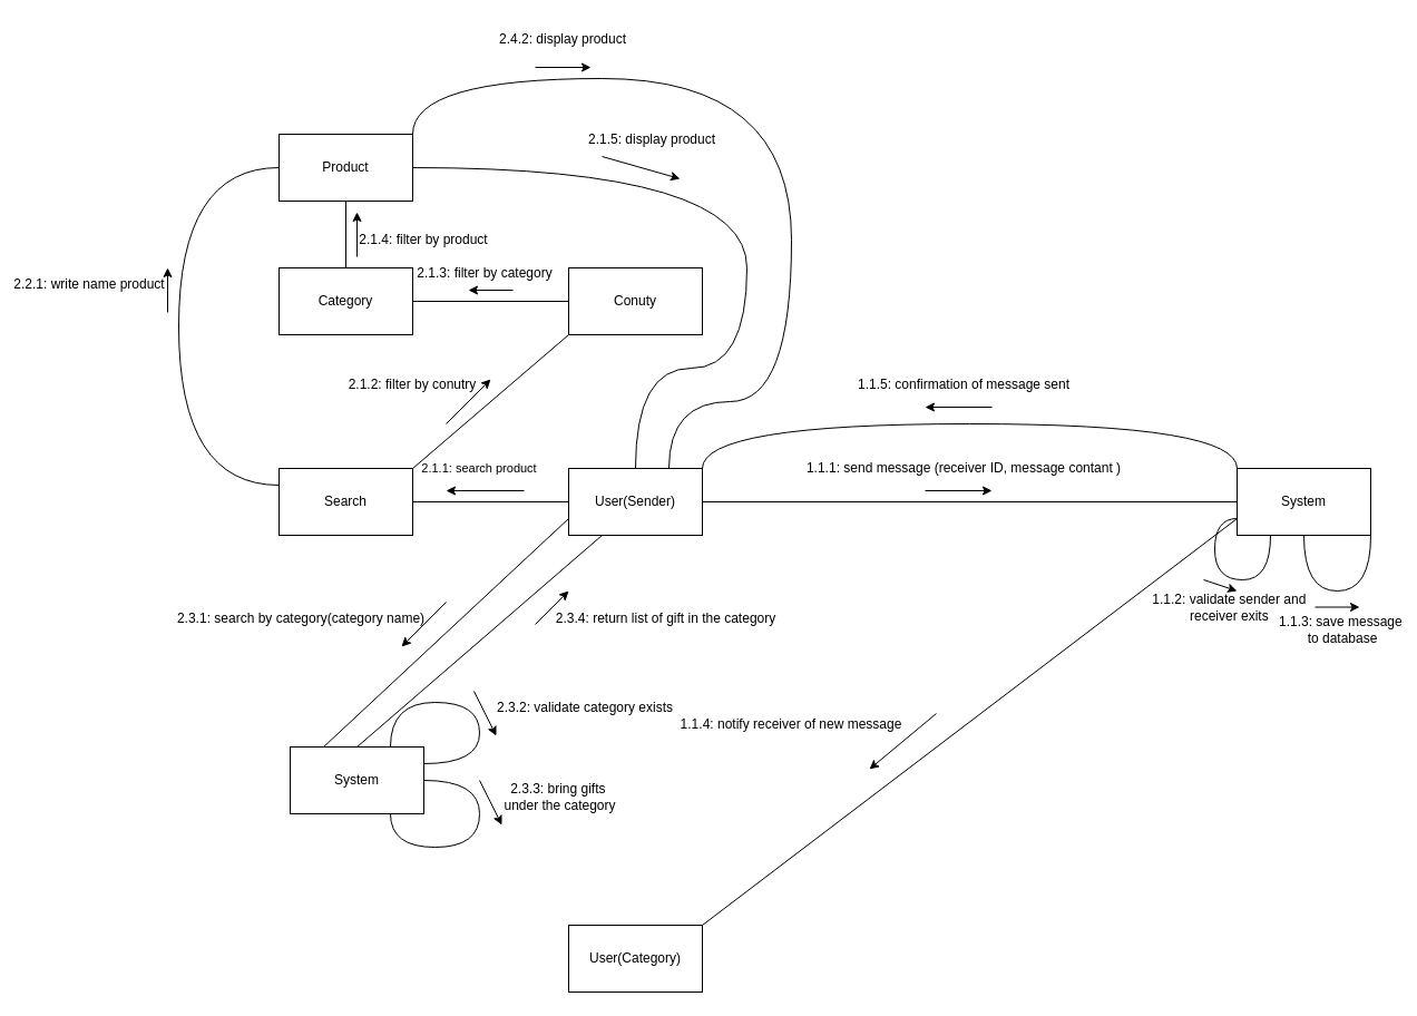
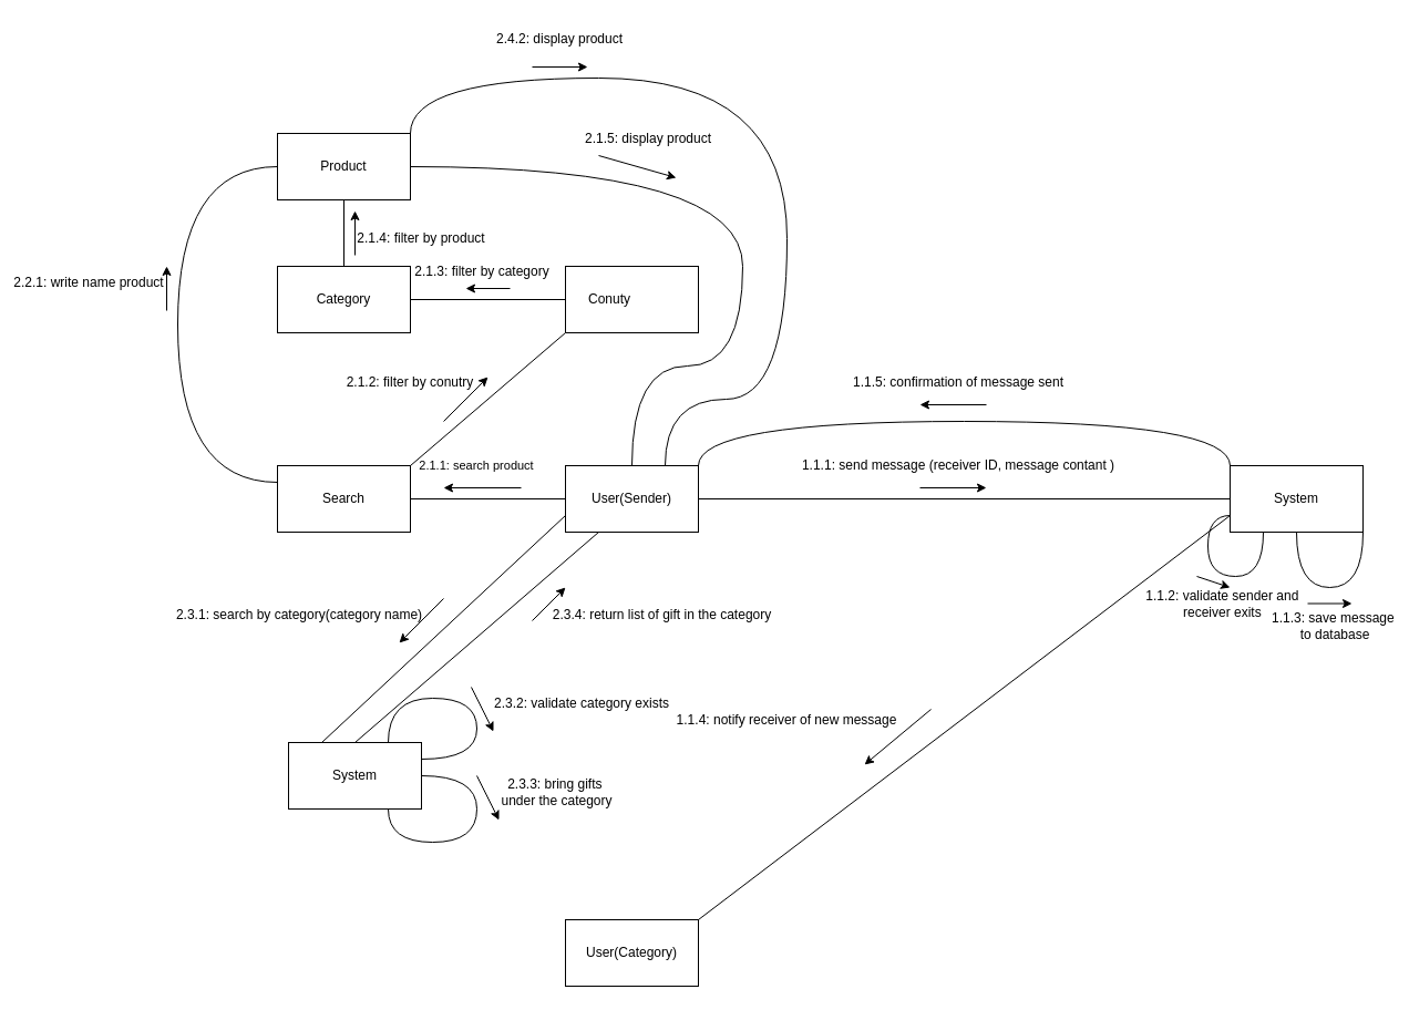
  <mxCell id="0" />
  <mxCell id="1" parent="0" />
  <mxCell id="2" value="" style="rounded=0;whiteSpace=wrap;html=1;" vertex="1" parent="1"><mxGeometry x="510" y="420" width="120" height="60" as="geometry" /></mxCell>
  <mxCell id="3" value="User(Sender)" style="text;html=1;align=center;verticalAlign=middle;whiteSpace=wrap;rounded=0;" vertex="1" parent="1"><mxGeometry x="530" y="435" width="80" height="30" as="geometry" /></mxCell>
  <mxCell id="4" value="" style="rounded=0;whiteSpace=wrap;html=1;" vertex="1" parent="1"><mxGeometry x="1110" y="420" width="120" height="60" as="geometry" /></mxCell>
  <mxCell id="5" value="System" style="text;html=1;align=center;verticalAlign=middle;whiteSpace=wrap;rounded=0;" vertex="1" parent="1"><mxGeometry x="1140" y="435" width="60" height="30" as="geometry" /></mxCell>
  <mxCell id="6" value="" style="rounded=0;whiteSpace=wrap;html=1;" vertex="1" parent="1"><mxGeometry x="510" y="830" width="120" height="60" as="geometry" /></mxCell>
  <mxCell id="7" value="User(Category)" style="text;html=1;align=center;verticalAlign=middle;whiteSpace=wrap;rounded=0;" vertex="1" parent="1"><mxGeometry x="525" y="845" width="90" height="30" as="geometry" /></mxCell>
  <mxCell id="8" value="" style="endArrow=none;html=1;rounded=0;exitX=1;exitY=0.5;exitDx=0;exitDy=0;entryX=0;entryY=0.5;entryDx=0;entryDy=0;" edge="1" parent="1" source="2" target="4"><mxGeometry width="50" height="50" relative="1" as="geometry"><mxPoint x="680" y="470" as="sourcePoint" /><mxPoint x="730" y="420" as="targetPoint" /></mxGeometry></mxCell>
  <mxCell id="9" value="" style="endArrow=classic;html=1;rounded=0;" edge="1" parent="1"><mxGeometry width="50" height="50" relative="1" as="geometry"><mxPoint x="830" y="440" as="sourcePoint" /><mxPoint x="890" y="440" as="targetPoint" /></mxGeometry></mxCell>
  <mxCell id="10" value="&lt;span style=&quot;text-wrap-mode: nowrap;&quot;&gt;1.1.1: send message (receiver ID, message contant )&lt;/span&gt;" style="text;html=1;align=center;verticalAlign=middle;whiteSpace=wrap;rounded=0;" vertex="1" parent="1"><mxGeometry x="730" y="405" width="270" height="30" as="geometry" /></mxCell>
  <mxCell id="11" value="" style="endArrow=none;html=1;rounded=0;entryX=0;entryY=0.75;entryDx=0;entryDy=0;edgeStyle=orthogonalEdgeStyle;curved=1;exitX=0.25;exitY=1;exitDx=0;exitDy=0;" edge="1" parent="1" source="4" target="4"><mxGeometry width="50" height="50" relative="1" as="geometry"><mxPoint x="1080" y="580" as="sourcePoint" /><mxPoint x="1070" y="490" as="targetPoint" /><Array as="points"><mxPoint x="1140" y="520" /><mxPoint x="1090" y="520" /><mxPoint x="1090" y="465" /></Array></mxGeometry></mxCell>
  <mxCell id="12" value="" style="endArrow=classic;html=1;rounded=0;" edge="1" parent="1"><mxGeometry width="50" height="50" relative="1" as="geometry"><mxPoint x="1080" y="520" as="sourcePoint" /><mxPoint x="1110" y="530" as="targetPoint" /></mxGeometry></mxCell>
  <mxCell id="13" value="&lt;span style=&quot;text-wrap-mode: nowrap;&quot;&gt;1.1.2: validate sender and&amp;nbsp;&lt;/span&gt;&lt;div style=&quot;text-wrap-mode: nowrap;&quot;&gt;receiver exits&amp;nbsp;&lt;/div&gt;" style="text;html=1;align=center;verticalAlign=middle;whiteSpace=wrap;rounded=0;" vertex="1" parent="1"><mxGeometry x="1040" y="530" width="130" height="30" as="geometry" /></mxCell>
  <mxCell id="14" value="" style="endArrow=none;html=1;rounded=0;exitX=0.5;exitY=1;exitDx=0;exitDy=0;edgeStyle=orthogonalEdgeStyle;curved=1;entryX=1;entryY=1;entryDx=0;entryDy=0;" edge="1" parent="1" source="4" target="4"><mxGeometry width="50" height="50" relative="1" as="geometry"><mxPoint x="1200" y="590" as="sourcePoint" /><mxPoint x="1250" y="540" as="targetPoint" /><Array as="points"><mxPoint x="1170" y="530" /><mxPoint x="1230" y="530" /></Array></mxGeometry></mxCell>
  <mxCell id="15" value="" style="endArrow=classic;html=1;rounded=0;" edge="1" parent="1"><mxGeometry width="50" height="50" relative="1" as="geometry"><mxPoint x="1180" y="544.5" as="sourcePoint" /><mxPoint x="1220" y="544.5" as="targetPoint" /></mxGeometry></mxCell>
  <mxCell id="16" value="&lt;span style=&quot;text-wrap-mode: nowrap;&quot;&gt;1.1.3: save message&amp;nbsp;&lt;/span&gt;&lt;div style=&quot;text-wrap-mode: nowrap;&quot;&gt;to database&lt;/div&gt;" style="text;html=1;align=center;verticalAlign=middle;whiteSpace=wrap;rounded=0;" vertex="1" parent="1"><mxGeometry x="1160" y="550" width="90" height="30" as="geometry" /></mxCell>
  <mxCell id="17" value="" style="endArrow=none;html=1;rounded=0;entryX=0;entryY=0.75;entryDx=0;entryDy=0;exitX=1;exitY=0;exitDx=0;exitDy=0;" edge="1" parent="1" source="6" target="4"><mxGeometry width="50" height="50" relative="1" as="geometry"><mxPoint x="970" y="550" as="sourcePoint" /><mxPoint x="1020" y="500" as="targetPoint" /></mxGeometry></mxCell>
  <mxCell id="18" value="" style="endArrow=classic;html=1;rounded=0;" edge="1" parent="1"><mxGeometry width="50" height="50" relative="1" as="geometry"><mxPoint x="840" y="640" as="sourcePoint" /><mxPoint x="780" y="690" as="targetPoint" /></mxGeometry></mxCell>
  <mxCell id="19" value="&lt;span style=&quot;text-wrap-mode: nowrap;&quot;&gt;1.1.4: notify receiver of new message&lt;/span&gt;" style="text;html=1;align=center;verticalAlign=middle;whiteSpace=wrap;rounded=0;" vertex="1" parent="1"><mxGeometry x="620" y="630" width="180" height="40" as="geometry" /></mxCell>
  <mxCell id="20" value="" style="endArrow=none;html=1;rounded=0;edgeStyle=orthogonalEdgeStyle;curved=1;entryX=0;entryY=0;entryDx=0;entryDy=0;exitX=1;exitY=0;exitDx=0;exitDy=0;" edge="1" parent="1" source="2" target="4"><mxGeometry width="50" height="50" relative="1" as="geometry"><mxPoint x="810" y="380" as="sourcePoint" /><mxPoint x="860" y="330" as="targetPoint" /><Array as="points"><mxPoint x="630" y="380" /><mxPoint x="1110" y="380" /></Array></mxGeometry></mxCell>
  <mxCell id="21" value="" style="endArrow=classic;html=1;rounded=0;" edge="1" parent="1"><mxGeometry width="50" height="50" relative="1" as="geometry"><mxPoint x="890" y="365" as="sourcePoint" /><mxPoint x="830" y="365" as="targetPoint" /></mxGeometry></mxCell>
  <mxCell id="22" value="&lt;span style=&quot;text-wrap-mode: nowrap;&quot;&gt;1.1.5: confirmation of message sent&lt;/span&gt;" style="text;html=1;align=center;verticalAlign=middle;whiteSpace=wrap;rounded=0;" vertex="1" parent="1"><mxGeometry x="770" y="330" width="190" height="30" as="geometry" /></mxCell>
  <mxCell id="23" value="" style="rounded=0;whiteSpace=wrap;html=1;" vertex="1" parent="1"><mxGeometry x="250" y="420" width="120" height="60" as="geometry" /></mxCell>
  <mxCell id="24" value="Search" style="text;html=1;align=center;verticalAlign=middle;whiteSpace=wrap;rounded=0;" vertex="1" parent="1"><mxGeometry x="280" y="435" width="60" height="30" as="geometry" /></mxCell>
  <mxCell id="25" value="" style="rounded=0;whiteSpace=wrap;html=1;" vertex="1" parent="1"><mxGeometry x="510" y="240" width="120" height="60" as="geometry" /></mxCell>
- <mxCell id="26" value="Conuty" style="text;html=1;align=center;verticalAlign=middle;whiteSpace=wrap;rounded=0;" vertex="1" parent="1"><mxGeometry x="540" y="255" width="60" height="30" as="geometry" /></mxCell>
+ <mxCell id="26" value="Conuty" style="text;html=1;align=center;verticalAlign=middle;whiteSpace=wrap;rounded=0;" vertex="1" parent="1"><mxGeometry x="520" y="255" width="60" height="30" as="geometry" /></mxCell>
  <mxCell id="27" value="" style="rounded=0;whiteSpace=wrap;html=1;" vertex="1" parent="1"><mxGeometry x="250" y="240" width="120" height="60" as="geometry" /></mxCell>
  <mxCell id="28" value="Category" style="text;html=1;align=center;verticalAlign=middle;whiteSpace=wrap;rounded=0;" vertex="1" parent="1"><mxGeometry x="280" y="255" width="60" height="30" as="geometry" /></mxCell>
  <mxCell id="29" value="" style="rounded=0;whiteSpace=wrap;html=1;" vertex="1" parent="1"><mxGeometry x="250" y="120" width="120" height="60" as="geometry" /></mxCell>
  <mxCell id="30" value="Product" style="text;html=1;align=center;verticalAlign=middle;whiteSpace=wrap;rounded=0;" vertex="1" parent="1"><mxGeometry x="280" y="135" width="60" height="30" as="geometry" /></mxCell>
  <mxCell id="31" value="" style="endArrow=none;html=1;rounded=0;entryX=0;entryY=0.5;entryDx=0;entryDy=0;exitX=1;exitY=0.5;exitDx=0;exitDy=0;" edge="1" parent="1" source="23" target="2"><mxGeometry width="50" height="50" relative="1" as="geometry"><mxPoint x="410" y="540" as="sourcePoint" /><mxPoint x="460" y="490" as="targetPoint" /></mxGeometry></mxCell>
  <mxCell id="32" value="" style="endArrow=classic;html=1;rounded=0;" edge="1" parent="1"><mxGeometry width="50" height="50" relative="1" as="geometry"><mxPoint y="440" as="sourcePoint" x="470" /><mxPoint x="400" y="440" as="targetPoint" /></mxGeometry></mxCell>
  <mxCell id="33" value="&lt;span style=&quot;font-size: 11px; text-wrap-mode: nowrap; background-color: rgb(255, 255, 255);&quot;&gt;2.1.1: search product&lt;/span&gt;" style="text;html=1;align=center;verticalAlign=middle;whiteSpace=wrap;rounded=0;" vertex="1" parent="1"><mxGeometry x="400" y="405" width="60" height="30" as="geometry" /></mxCell>
  <mxCell id="34" value="" style="endArrow=classic;html=1;rounded=0;" edge="1" parent="1"><mxGeometry width="50" height="50" relative="1" as="geometry"><mxPoint x="400" y="380" as="sourcePoint" /><mxPoint x="440" y="340" as="targetPoint" /></mxGeometry></mxCell>
  <mxCell id="35" value="" style="endArrow=none;html=1;rounded=0;exitX=1;exitY=0;exitDx=0;exitDy=0;entryX=0;entryY=1;entryDx=0;entryDy=0;" edge="1" parent="1" source="23" target="25"><mxGeometry width="50" height="50" relative="1" as="geometry"><mxPoint x="390" as="sourcePoint" y="390" /><mxPoint x="440" y="340" as="targetPoint" /></mxGeometry></mxCell>
  <mxCell id="36" value="&lt;span style=&quot;text-wrap-mode: nowrap;&quot;&gt;2.1.2: filter by conutry&lt;/span&gt;" style="text;html=1;align=center;verticalAlign=middle;whiteSpace=wrap;rounded=0;" vertex="1" parent="1"><mxGeometry x="325" y="330" width="90" height="30" as="geometry" /></mxCell>
  <mxCell id="37" value="" style="endArrow=none;html=1;rounded=0;entryX=0;entryY=0.5;entryDx=0;entryDy=0;exitX=1;exitY=0.5;exitDx=0;exitDy=0;" edge="1" parent="1" source="27" target="25"><mxGeometry width="50" height="50" relative="1" as="geometry"><mxPoint x="410" y="290" as="sourcePoint" /><mxPoint x="460" y="240" as="targetPoint" /></mxGeometry></mxCell>
  <mxCell id="38" value="" style="endArrow=classic;html=1;rounded=0;" edge="1" parent="1"><mxGeometry width="50" height="50" relative="1" as="geometry"><mxPoint x="460" y="260" as="sourcePoint" /><mxPoint x="420" y="260" as="targetPoint" /></mxGeometry></mxCell>
  <mxCell id="39" value="&lt;span style=&quot;text-wrap-mode: nowrap;&quot;&gt;2.1.3: filter by category&lt;/span&gt;" style="text;html=1;align=center;verticalAlign=middle;whiteSpace=wrap;rounded=0;" vertex="1" parent="1"><mxGeometry x="400" y="230" width="70" height="30" as="geometry" /></mxCell>
  <mxCell id="40" value="" style="endArrow=none;html=1;rounded=0;exitX=0.5;exitY=0;exitDx=0;exitDy=0;entryX=0.5;entryY=1;entryDx=0;entryDy=0;" edge="1" parent="1" source="27" target="29"><mxGeometry width="50" height="50" relative="1" as="geometry"><mxPoint x="280" y="230" as="sourcePoint" /><mxPoint x="330" y="180" as="targetPoint" /></mxGeometry></mxCell>
  <mxCell id="41" value="" style="endArrow=classic;html=1;rounded=0;" edge="1" parent="1"><mxGeometry width="50" height="50" relative="1" as="geometry"><mxPoint x="320" y="230" as="sourcePoint" /><mxPoint x="320" y="190" as="targetPoint" /></mxGeometry></mxCell>
  <mxCell id="42" value="&lt;span style=&quot;text-wrap-mode: nowrap;&quot;&gt;2.1.4: filter by product&lt;/span&gt;" style="text;html=1;align=center;verticalAlign=middle;whiteSpace=wrap;rounded=0;" vertex="1" parent="1"><mxGeometry x="350" y="200" width="60" height="30" as="geometry" /></mxCell>
  <mxCell id="43" value="" style="endArrow=none;html=1;rounded=0;edgeStyle=orthogonalEdgeStyle;curved=1;exitX=1;exitY=0.5;exitDx=0;exitDy=0;entryX=0.5;entryY=0;entryDx=0;entryDy=0;" edge="1" parent="1" source="29" target="2"><mxGeometry width="50" height="50" relative="1" as="geometry"><mxPoint x="430" y="160" as="sourcePoint" /><mxPoint x="690" y="150" as="targetPoint" /><Array as="points"><mxPoint x="670" y="150" /><mxPoint x="670" y="330" /><mxPoint x="570" y="330" /></Array></mxGeometry></mxCell>
  <mxCell id="44" value="" style="endArrow=classic;html=1;rounded=0;" edge="1" parent="1"><mxGeometry width="50" height="50" relative="1" as="geometry"><mxPoint x="540" y="140" as="sourcePoint" /><mxPoint x="610" y="160" as="targetPoint" /></mxGeometry></mxCell>
  <mxCell id="45" value="&lt;span style=&quot;text-wrap-mode: nowrap;&quot;&gt;2.1.5: display product&lt;/span&gt;" style="text;html=1;align=center;verticalAlign=middle;whiteSpace=wrap;rounded=0;" vertex="1" parent="1"><mxGeometry x="555" y="110" width="60" height="30" as="geometry" /></mxCell>
  <mxCell id="46" value="" style="endArrow=none;html=1;rounded=0;entryX=0;entryY=0.5;entryDx=0;entryDy=0;edgeStyle=orthogonalEdgeStyle;curved=1;exitX=0;exitY=0.25;exitDx=0;exitDy=0;" edge="1" parent="1" source="23" target="29"><mxGeometry width="50" height="50" relative="1" as="geometry"><mxPoint x="230" y="430" as="sourcePoint" /><mxPoint x="180" y="370" as="targetPoint" /><Array as="points"><mxPoint x="160" y="435" /><mxPoint x="160" y="150" /></Array></mxGeometry></mxCell>
  <mxCell id="47" value="" style="endArrow=classic;html=1;rounded=0;" edge="1" parent="1"><mxGeometry width="50" height="50" relative="1" as="geometry"><mxPoint x="150" y="280" as="sourcePoint" /><mxPoint x="150" y="240" as="targetPoint" /></mxGeometry></mxCell>
  <mxCell id="48" value="&lt;span style=&quot;text-wrap-mode: nowrap;&quot;&gt;2.2.1: write name product&lt;/span&gt;" style="text;html=1;align=center;verticalAlign=middle;whiteSpace=wrap;rounded=0;" vertex="1" parent="1"><mxGeometry x="20" y="240" width="120" height="30" as="geometry" /></mxCell>
  <mxCell id="49" value="" style="endArrow=none;html=1;rounded=0;exitX=1;exitY=0;exitDx=0;exitDy=0;edgeStyle=orthogonalEdgeStyle;curved=1;entryX=0.75;entryY=0;entryDx=0;entryDy=0;" edge="1" parent="1" source="29" target="2"><mxGeometry width="50" height="50" relative="1" as="geometry"><mxPoint x="450" y="70" as="sourcePoint" /><mxPoint x="500" y="20" as="targetPoint" /><Array as="points"><mxPoint x="370" y="70" /><mxPoint x="710" y="70" /><mxPoint x="710" y="360" /><mxPoint x="600" y="360" /></Array></mxGeometry></mxCell>
  <mxCell id="50" value="" style="endArrow=classic;html=1;rounded=0;" edge="1" parent="1"><mxGeometry width="50" height="50" relative="1" as="geometry"><mxPoint x="480" y="60" as="sourcePoint" /><mxPoint x="530" y="60" as="targetPoint" /></mxGeometry></mxCell>
  <mxCell id="51" value="&lt;span style=&quot;text-wrap-mode: nowrap;&quot;&gt;2.4.2: display product&lt;/span&gt;" style="text;html=1;align=center;verticalAlign=middle;whiteSpace=wrap;rounded=0;" vertex="1" parent="1"><mxGeometry x="475" y="20" width="60" height="30" as="geometry" /></mxCell>
  <mxCell id="52" value="" style="rounded=0;whiteSpace=wrap;html=1;" vertex="1" parent="1"><mxGeometry x="260" y="670" width="120" height="60" as="geometry" /></mxCell>
  <mxCell id="53" value="System" style="text;html=1;align=center;verticalAlign=middle;whiteSpace=wrap;rounded=0;" vertex="1" parent="1"><mxGeometry x="290" y="685" width="60" height="30" as="geometry" /></mxCell>
  <mxCell id="54" value="" style="endArrow=none;html=1;rounded=0;entryX=0;entryY=0.75;entryDx=0;entryDy=0;exitX=0.25;exitY=0;exitDx=0;exitDy=0;" edge="1" parent="1" source="52" target="2"><mxGeometry width="50" height="50" relative="1" as="geometry"><mxPoint x="430" y="570" as="sourcePoint" /><mxPoint x="480" y="520" as="targetPoint" /></mxGeometry></mxCell>
  <mxCell id="55" value="" style="endArrow=classic;html=1;rounded=0;" edge="1" parent="1"><mxGeometry width="50" height="50" relative="1" as="geometry"><mxPoint x="400" y="540" as="sourcePoint" /><mxPoint x="360" y="580" as="targetPoint" /></mxGeometry></mxCell>
  <mxCell id="56" value="&lt;span style=&quot;text-wrap-mode: nowrap;&quot;&gt;2.3.1: search by category(category name)&lt;/span&gt;" style="text;html=1;align=center;verticalAlign=middle;whiteSpace=wrap;rounded=0;" vertex="1" parent="1"><mxGeometry x="170" y="540" width="200" height="30" as="geometry" /></mxCell>
  <mxCell id="57" value="" style="endArrow=none;html=1;rounded=0;entryX=0.75;entryY=0;entryDx=0;entryDy=0;edgeStyle=orthogonalEdgeStyle;curved=1;exitX=1;exitY=0.25;exitDx=0;exitDy=0;" edge="1" parent="1" source="52" target="52"><mxGeometry width="50" height="50" relative="1" as="geometry"><mxPoint x="460" y="660" as="sourcePoint" /><mxPoint x="440" y="730" as="targetPoint" /><Array as="points"><mxPoint x="430" y="685" /><mxPoint x="430" y="630" /><mxPoint x="350" y="630" /></Array></mxGeometry></mxCell>
  <mxCell id="58" value="" style="endArrow=classic;html=1;rounded=0;" edge="1" parent="1"><mxGeometry width="50" height="50" relative="1" as="geometry"><mxPoint x="425" y="620" as="sourcePoint" /><mxPoint x="445" y="660" as="targetPoint" /></mxGeometry></mxCell>
  <mxCell id="59" value="&lt;span style=&quot;text-wrap-mode: nowrap;&quot;&gt;2.3.2: validate category exists&lt;/span&gt;" style="text;html=1;align=center;verticalAlign=middle;whiteSpace=wrap;rounded=0;" vertex="1" parent="1"><mxGeometry x="460" y="620" width="130" height="30" as="geometry" /></mxCell>
  <mxCell id="60" value="" style="endArrow=none;html=1;rounded=0;entryX=1;entryY=0.5;entryDx=0;entryDy=0;edgeStyle=orthogonalEdgeStyle;curved=1;exitX=0.75;exitY=1;exitDx=0;exitDy=0;" edge="1" parent="1" source="52" target="52"><mxGeometry width="50" height="50" relative="1" as="geometry"><mxPoint x="420" y="790" as="sourcePoint" /><mxPoint x="360" y="780" as="targetPoint" /><Array as="points"><mxPoint x="350" y="760" /><mxPoint x="430" y="760" /><mxPoint x="430" y="700" /></Array></mxGeometry></mxCell>
  <mxCell id="61" value="" style="endArrow=classic;html=1;rounded=0;" edge="1" parent="1"><mxGeometry width="50" height="50" relative="1" as="geometry"><mxPoint x="430" y="700" as="sourcePoint" /><mxPoint x="450" y="740" as="targetPoint" /></mxGeometry></mxCell>
  <mxCell id="62" value="&lt;span style=&quot;text-wrap-mode: nowrap;&quot;&gt;2.3.3: bring gifts&amp;nbsp;&lt;/span&gt;&lt;div style=&quot;text-wrap-mode: nowrap;&quot;&gt;under the category&lt;/div&gt;" style="text;html=1;align=center;verticalAlign=middle;whiteSpace=wrap;rounded=0;" vertex="1" parent="1"><mxGeometry x="445" y="700" width="115" height="30" as="geometry" /></mxCell>
  <mxCell id="63" value="" style="endArrow=none;html=1;rounded=0;exitX=0.5;exitY=0;exitDx=0;exitDy=0;entryX=0.25;entryY=1;entryDx=0;entryDy=0;" edge="1" parent="1" source="52" target="2"><mxGeometry width="50" height="50" relative="1" as="geometry"><mxPoint x="500" y="580" as="sourcePoint" /><mxPoint x="550" y="530" as="targetPoint" /></mxGeometry></mxCell>
  <mxCell id="64" value="" style="endArrow=classic;html=1;rounded=0;" edge="1" parent="1"><mxGeometry width="50" height="50" relative="1" as="geometry"><mxPoint x="480" y="560" as="sourcePoint" /><mxPoint x="510" y="530" as="targetPoint" /></mxGeometry></mxCell>
  <mxCell id="65" value="&lt;span style=&quot;text-wrap-mode: nowrap;&quot;&gt;2.3.4: return list of gift in the category&lt;/span&gt;" style="text;html=1;align=center;verticalAlign=middle;whiteSpace=wrap;rounded=0;" vertex="1" parent="1"><mxGeometry x="510" y="540" width="175" height="30" as="geometry" /></mxCell>
